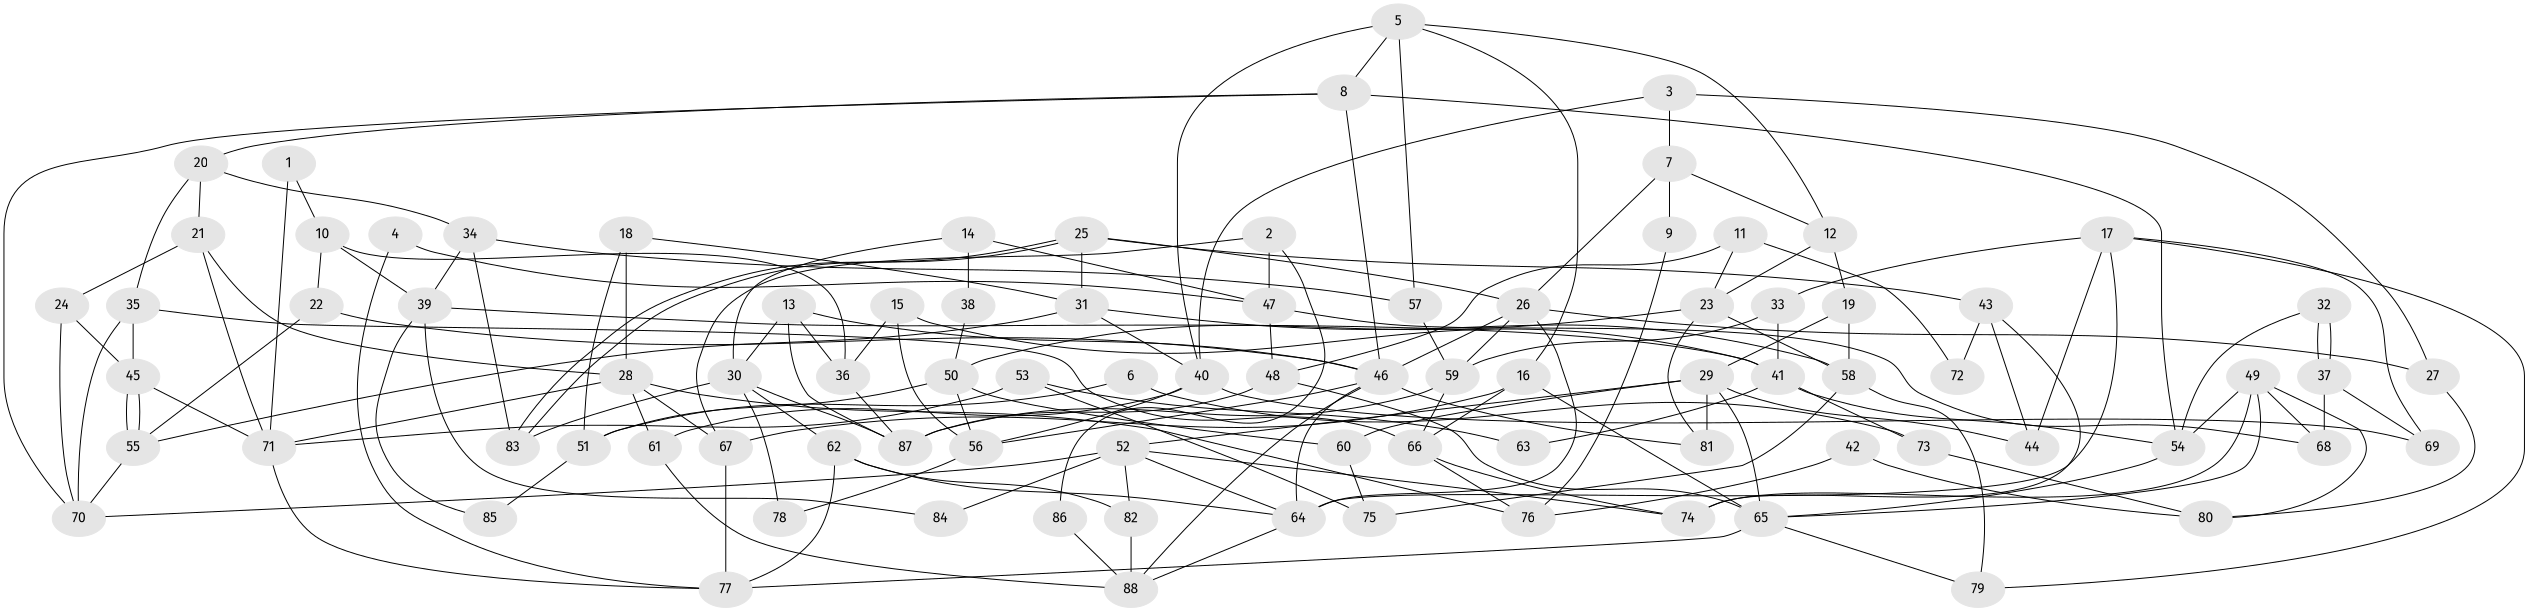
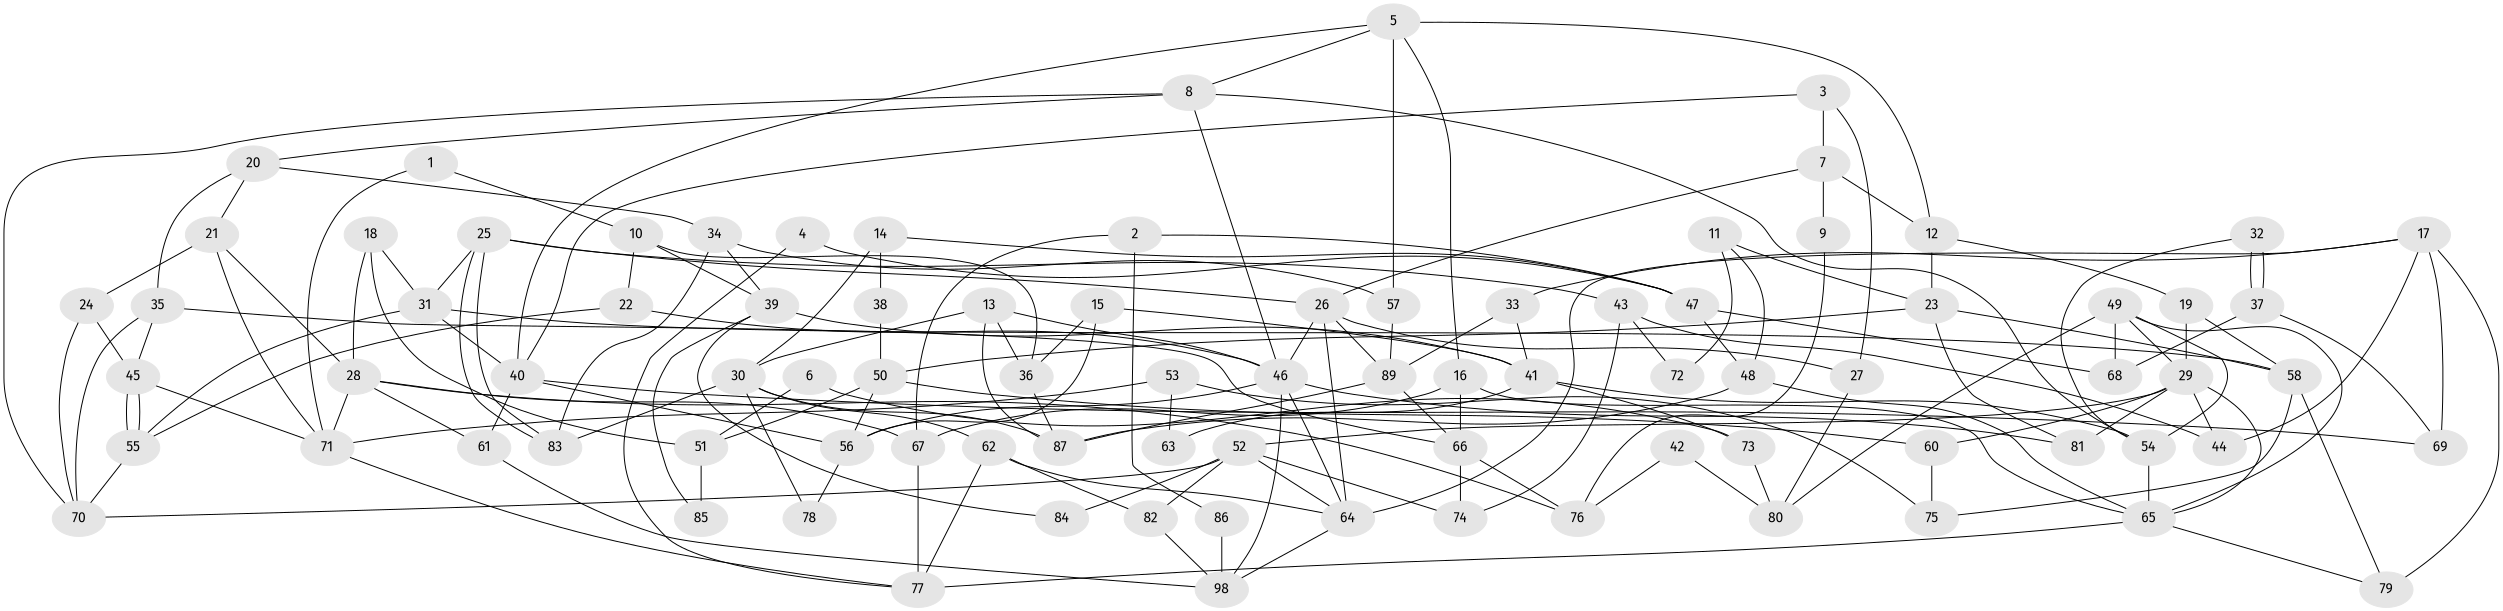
  graph {
    fontname="Fira Sans"
    node [color=gray90 fontname="Fira Sans" style=filled]
    edge [fontname="Fira Sans"]
    1
    10
    71
    22
    36
    39
    77
    2
    47
    67
    86
    48
    68
-   88
+   88 [label=98]
    3
    7
    27
    40
    12
    9
    26
    80
    56
    69
    61
    4
    5
    8
    16
    57
    20
    46
    54
    70
    23
    19
    65
    66
-   59
+   59 [label=89]
    6
    51
    73
    85
    76
    64
    21
    34
    35
    81
    55
    87
    41
    84
    11
    72
    58
    50
    29
    13
    30
    83
    62
    78
    14
    38
    15
    63
    79
    74
    17
    33
    44
    18
    28
    31
    52
    60
    75
    24
    45
    25
    43
    82
    32
    37
    42
    49
    53
    1 -- 10
    1 -- 71
    10 -- 22
    10 -- 36
    10 -- 39
    71 -- 77
    22 -- 46
    22 -- 55
    36 -- 87
    39 -- 85
    39 -- 41
    39 -- 84
    2 -- 47
    2 -- 67
    2 -- 86
    47 -- 48
    47 -- 68
    67 -- 77
    86 -- 88
    48 -- 65
    48 -- 87
    3 -- 7
    3 -- 27
    3 -- 40
    7 -- 12
    7 -- 9
    7 -- 26
    27 -- 80
    40 -- 56
    40 -- 69
    40 -- 61
    12 -- 23
    12 -- 19
    9 -- 76
    26 -- 27
    26 -- 46
    26 -- 59
    26 -- 64
    56 -- 78
    61 -- 88
    4 -- 77
    4 -- 47
    5 -- 40
    5 -- 12
    5 -- 8
    5 -- 16
    5 -- 57
    8 -- 20
    8 -- 46
    8 -- 54
    8 -- 70
    16 -- 67
    16 -- 65
    16 -- 66
    57 -- 59
    20 -- 21
    20 -- 34
    20 -- 35
    46 -- 88
    46 -- 56
    46 -- 64
    46 -- 81
    54 -- 65
    23 -- 81
    23 -- 58
    23 -- 50
    19 -- 58
    19 -- 29
    65 -- 77
    65 -- 79
    66 -- 76
    66 -- 74
    59 -- 66
    59 -- 87
    6 -- 51
    6 -- 73
    51 -- 85
    73 -- 80
    64 -- 88
    21 -- 71
    21 -- 28
    21 -- 24
    34 -- 39
    34 -- 57
    34 -- 83
    35 -- 70
    35 -- 66
    35 -- 45
    55 -- 70
    41 -- 54
    41 -- 73
    41 -- 63
    11 -- 48
    11 -- 23
    11 -- 72
    58 -- 79
    58 -- 75
    50 -- 56
    50 -- 51
    50 -- 60
    29 -- 65
    29 -- 81
    29 -- 44
    29 -- 52
    29 -- 60
    13 -- 36
    13 -- 46
    13 -- 87
    13 -- 30
    30 -- 87
    30 -- 83
    30 -- 62
    30 -- 78
    62 -- 77
    62 -- 64
    62 -- 82
    14 -- 47
    14 -- 30
    14 -- 38
    38 -- 50
    15 -- 36
    15 -- 56
    15 -- 41
    17 -- 69
    17 -- 64
    17 -- 79
    17 -- 33
    17 -- 44
    33 -- 59
    33 -- 41
    18 -- 51
    18 -- 28
    18 -- 31
    28 -- 71
    28 -- 67
    28 -- 61
    28 -- 76
    31 -- 40
    31 -- 55
    31 -- 58
    52 -- 70
    52 -- 64
    52 -- 84
    52 -- 74
    52 -- 82
    60 -- 75
    24 -- 70
    24 -- 45
    45 -- 71
    45 -- 55
    45 -- 55
    25 -- 26
    25 -- 83
    25 -- 83
    25 -- 31
    25 -- 43
    43 -- 72
    43 -- 74
    43 -- 44
    82 -- 88
    32 -- 54
    32 -- 37
    32 -- 37
    37 -- 68
    37 -- 69
    42 -- 80
    42 -- 76
    49 -- 68
    49 -- 80
    49 -- 54
    49 -- 65
-   49 -- 74
+   49 -- 29
    53 -- 71
    53 -- 63
    53 -- 75
  }
